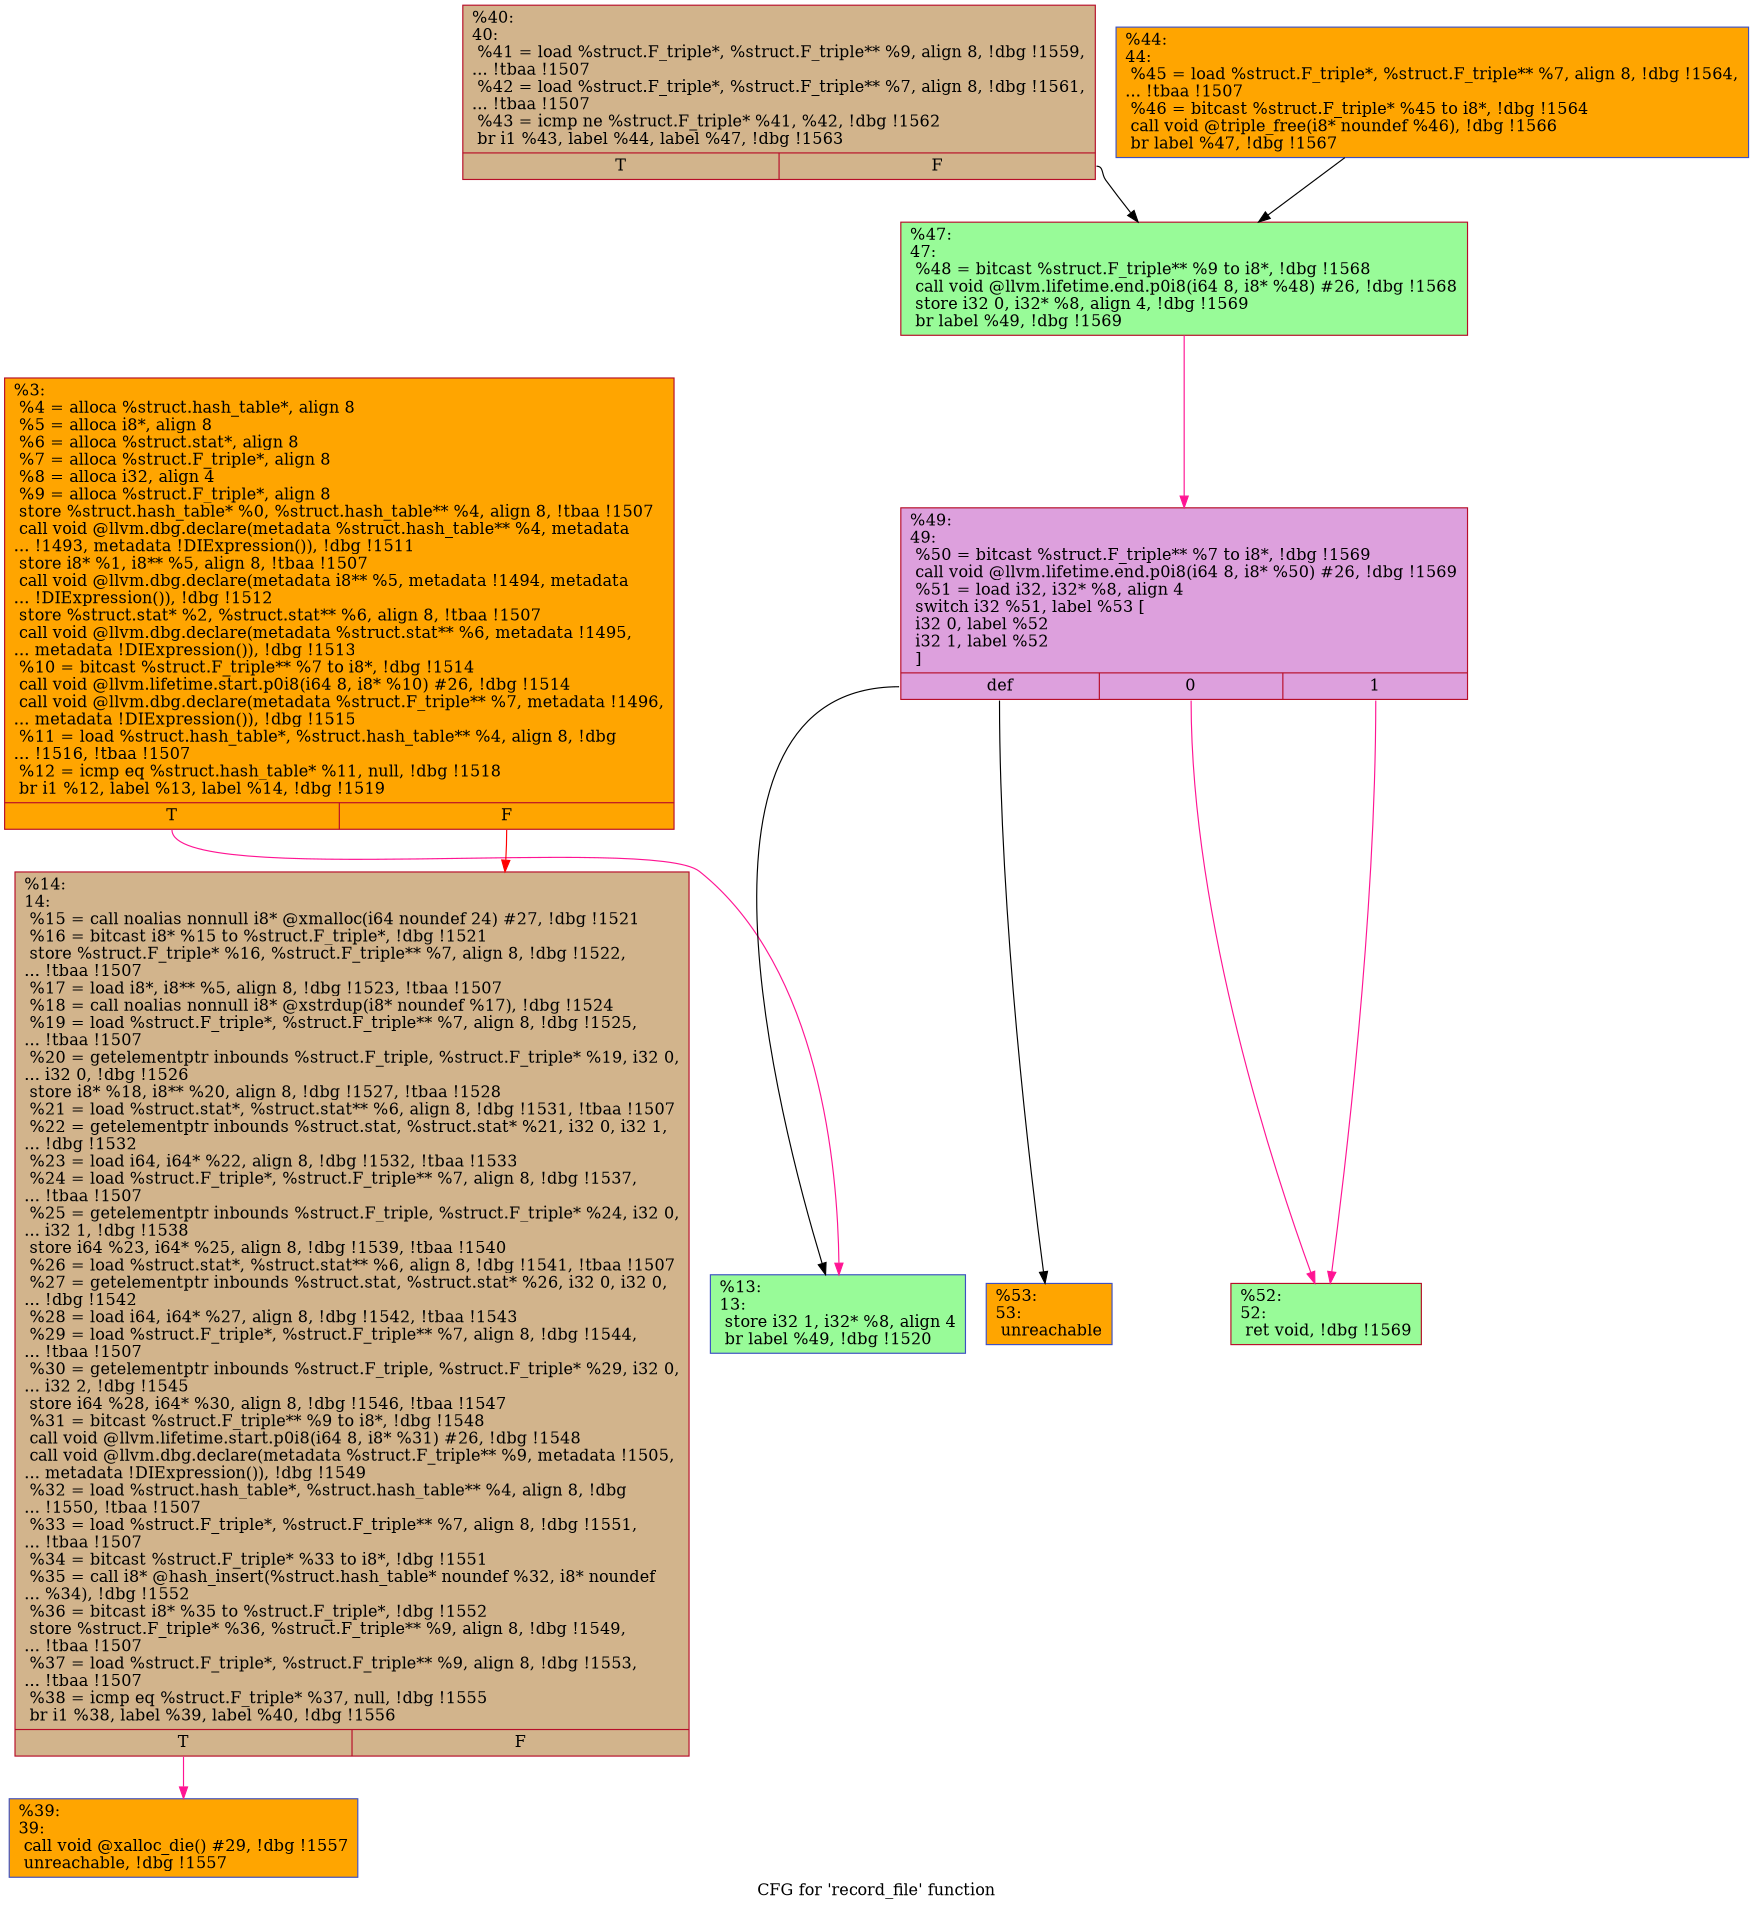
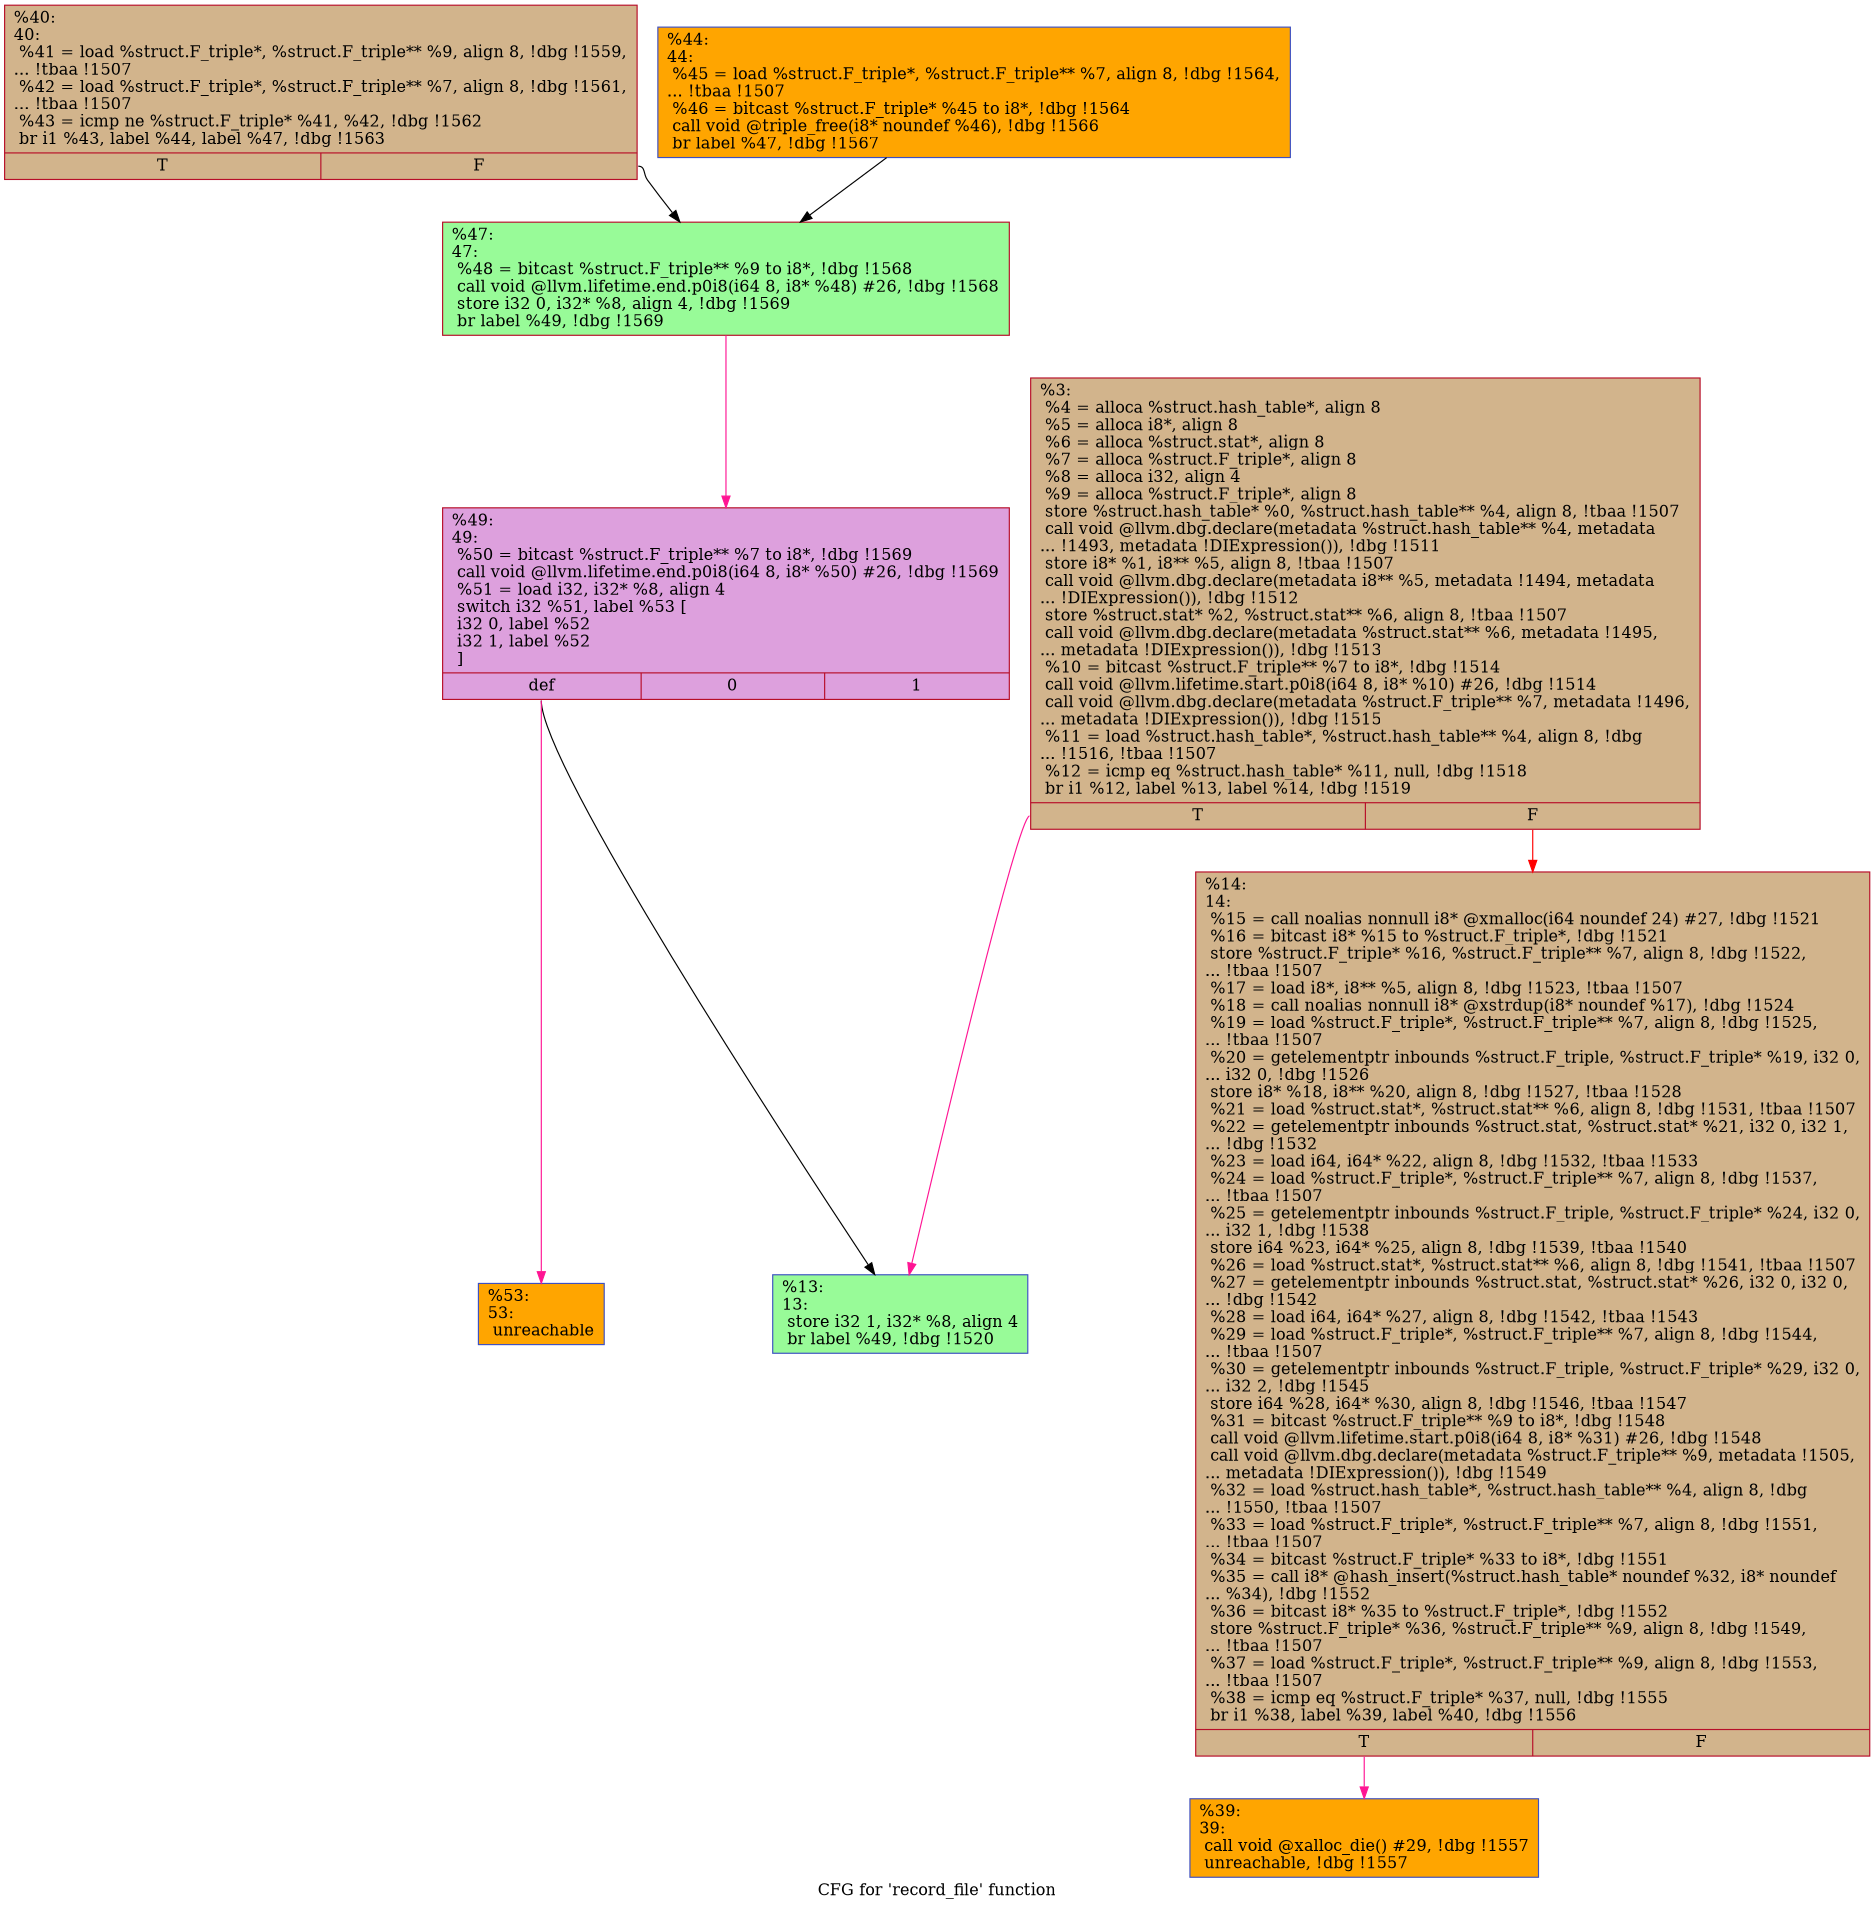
  digraph {
    label="CFG for 'record_file' function"
    node [color="#b70d28ff" fillcolor=tan shape=record style=filled]
    edge [color=deeppink tailport=s0]
-   n1 [fillcolor=orange label="{%3:\l  %4 = alloca %struct.hash_table*, align 8\l  %5 = alloca i8*, align 8\l  %6 = alloca %struct.stat*, align 8\l  %7 = alloca %struct.F_triple*, align 8\l  %8 = alloca i32, align 4\l  %9 = alloca %struct.F_triple*, align 8\l  store %struct.hash_table* %0, %struct.hash_table** %4, align 8, !tbaa !1507\l  call void @llvm.dbg.declare(metadata %struct.hash_table** %4, metadata\l... !1493, metadata !DIExpression()), !dbg !1511\l  store i8* %1, i8** %5, align 8, !tbaa !1507\l  call void @llvm.dbg.declare(metadata i8** %5, metadata !1494, metadata\l... !DIExpression()), !dbg !1512\l  store %struct.stat* %2, %struct.stat** %6, align 8, !tbaa !1507\l  call void @llvm.dbg.declare(metadata %struct.stat** %6, metadata !1495,\l... metadata !DIExpression()), !dbg !1513\l  %10 = bitcast %struct.F_triple** %7 to i8*, !dbg !1514\l  call void @llvm.lifetime.start.p0i8(i64 8, i8* %10) #26, !dbg !1514\l  call void @llvm.dbg.declare(metadata %struct.F_triple** %7, metadata !1496,\l... metadata !DIExpression()), !dbg !1515\l  %11 = load %struct.hash_table*, %struct.hash_table** %4, align 8, !dbg\l... !1516, !tbaa !1507\l  %12 = icmp eq %struct.hash_table* %11, null, !dbg !1518\l  br i1 %12, label %13, label %14, !dbg !1519\l|{<s0>T|<s1>F}}"]
+   n1 [label="{%3:\l  %4 = alloca %struct.hash_table*, align 8\l  %5 = alloca i8*, align 8\l  %6 = alloca %struct.stat*, align 8\l  %7 = alloca %struct.F_triple*, align 8\l  %8 = alloca i32, align 4\l  %9 = alloca %struct.F_triple*, align 8\l  store %struct.hash_table* %0, %struct.hash_table** %4, align 8, !tbaa !1507\l  call void @llvm.dbg.declare(metadata %struct.hash_table** %4, metadata\l... !1493, metadata !DIExpression()), !dbg !1511\l  store i8* %1, i8** %5, align 8, !tbaa !1507\l  call void @llvm.dbg.declare(metadata i8** %5, metadata !1494, metadata\l... !DIExpression()), !dbg !1512\l  store %struct.stat* %2, %struct.stat** %6, align 8, !tbaa !1507\l  call void @llvm.dbg.declare(metadata %struct.stat** %6, metadata !1495,\l... metadata !DIExpression()), !dbg !1513\l  %10 = bitcast %struct.F_triple** %7 to i8*, !dbg !1514\l  call void @llvm.lifetime.start.p0i8(i64 8, i8* %10) #26, !dbg !1514\l  call void @llvm.dbg.declare(metadata %struct.F_triple** %7, metadata !1496,\l... metadata !DIExpression()), !dbg !1515\l  %11 = load %struct.hash_table*, %struct.hash_table** %4, align 8, !dbg\l... !1516, !tbaa !1507\l  %12 = icmp eq %struct.hash_table* %11, null, !dbg !1518\l  br i1 %12, label %13, label %14, !dbg !1519\l|{<s0>T|<s1>F}}"]
    n2 [color="#3d50c3ff" fillcolor=palegreen label="{%13:\l13:                                               \l  store i32 1, i32* %8, align 4\l  br label %49, !dbg !1520\l}"]
    n3 [label="{%14:\l14:                                               \l  %15 = call noalias nonnull i8* @xmalloc(i64 noundef 24) #27, !dbg !1521\l  %16 = bitcast i8* %15 to %struct.F_triple*, !dbg !1521\l  store %struct.F_triple* %16, %struct.F_triple** %7, align 8, !dbg !1522,\l... !tbaa !1507\l  %17 = load i8*, i8** %5, align 8, !dbg !1523, !tbaa !1507\l  %18 = call noalias nonnull i8* @xstrdup(i8* noundef %17), !dbg !1524\l  %19 = load %struct.F_triple*, %struct.F_triple** %7, align 8, !dbg !1525,\l... !tbaa !1507\l  %20 = getelementptr inbounds %struct.F_triple, %struct.F_triple* %19, i32 0,\l... i32 0, !dbg !1526\l  store i8* %18, i8** %20, align 8, !dbg !1527, !tbaa !1528\l  %21 = load %struct.stat*, %struct.stat** %6, align 8, !dbg !1531, !tbaa !1507\l  %22 = getelementptr inbounds %struct.stat, %struct.stat* %21, i32 0, i32 1,\l... !dbg !1532\l  %23 = load i64, i64* %22, align 8, !dbg !1532, !tbaa !1533\l  %24 = load %struct.F_triple*, %struct.F_triple** %7, align 8, !dbg !1537,\l... !tbaa !1507\l  %25 = getelementptr inbounds %struct.F_triple, %struct.F_triple* %24, i32 0,\l... i32 1, !dbg !1538\l  store i64 %23, i64* %25, align 8, !dbg !1539, !tbaa !1540\l  %26 = load %struct.stat*, %struct.stat** %6, align 8, !dbg !1541, !tbaa !1507\l  %27 = getelementptr inbounds %struct.stat, %struct.stat* %26, i32 0, i32 0,\l... !dbg !1542\l  %28 = load i64, i64* %27, align 8, !dbg !1542, !tbaa !1543\l  %29 = load %struct.F_triple*, %struct.F_triple** %7, align 8, !dbg !1544,\l... !tbaa !1507\l  %30 = getelementptr inbounds %struct.F_triple, %struct.F_triple* %29, i32 0,\l... i32 2, !dbg !1545\l  store i64 %28, i64* %30, align 8, !dbg !1546, !tbaa !1547\l  %31 = bitcast %struct.F_triple** %9 to i8*, !dbg !1548\l  call void @llvm.lifetime.start.p0i8(i64 8, i8* %31) #26, !dbg !1548\l  call void @llvm.dbg.declare(metadata %struct.F_triple** %9, metadata !1505,\l... metadata !DIExpression()), !dbg !1549\l  %32 = load %struct.hash_table*, %struct.hash_table** %4, align 8, !dbg\l... !1550, !tbaa !1507\l  %33 = load %struct.F_triple*, %struct.F_triple** %7, align 8, !dbg !1551,\l... !tbaa !1507\l  %34 = bitcast %struct.F_triple* %33 to i8*, !dbg !1551\l  %35 = call i8* @hash_insert(%struct.hash_table* noundef %32, i8* noundef\l... %34), !dbg !1552\l  %36 = bitcast i8* %35 to %struct.F_triple*, !dbg !1552\l  store %struct.F_triple* %36, %struct.F_triple** %9, align 8, !dbg !1549,\l... !tbaa !1507\l  %37 = load %struct.F_triple*, %struct.F_triple** %9, align 8, !dbg !1553,\l... !tbaa !1507\l  %38 = icmp eq %struct.F_triple* %37, null, !dbg !1555\l  br i1 %38, label %39, label %40, !dbg !1556\l|{<s0>T|<s1>F}}"]
    n4 [color="#3d50c3ff" fillcolor=orange label="{%39:\l39:                                               \l  call void @xalloc_die() #29, !dbg !1557\l  unreachable, !dbg !1557\l}"]
    n5 [fillcolor=plum label="{%49:\l49:                                               \l  %50 = bitcast %struct.F_triple** %7 to i8*, !dbg !1569\l  call void @llvm.lifetime.end.p0i8(i64 8, i8* %50) #26, !dbg !1569\l  %51 = load i32, i32* %8, align 4\l  switch i32 %51, label %53 [\l    i32 0, label %52\l    i32 1, label %52\l  ]\l|{<s0>def|<s1>0|<s2>1}}"]
    n6 [color="#3d50c3ff" fillcolor=orange label="{%53:\l53:                                               \l  unreachable\l}"]
-   n7 [fillcolor=palegreen label="{%52:\l52:                                               \l  ret void, !dbg !1569\l}"]
    n8 [label="{%40:\l40:                                               \l  %41 = load %struct.F_triple*, %struct.F_triple** %9, align 8, !dbg !1559,\l... !tbaa !1507\l  %42 = load %struct.F_triple*, %struct.F_triple** %7, align 8, !dbg !1561,\l... !tbaa !1507\l  %43 = icmp ne %struct.F_triple* %41, %42, !dbg !1562\l  br i1 %43, label %44, label %47, !dbg !1563\l|{<s0>T|<s1>F}}"]
    n9 [fillcolor=palegreen label="{%47:\l47:                                               \l  %48 = bitcast %struct.F_triple** %9 to i8*, !dbg !1568\l  call void @llvm.lifetime.end.p0i8(i64 8, i8* %48) #26, !dbg !1568\l  store i32 0, i32* %8, align 4, !dbg !1569\l  br label %49, !dbg !1569\l}"]
    n10 [color="#3d50c3ff" fillcolor=orange label="{%44:\l44:                                               \l  %45 = load %struct.F_triple*, %struct.F_triple** %7, align 8, !dbg !1564,\l... !tbaa !1507\l  %46 = bitcast %struct.F_triple* %45 to i8*, !dbg !1564\l  call void @triple_free(i8* noundef %46), !dbg !1566\l  br label %47, !dbg !1567\l}"]
    n1 -> n2
    n1 -> n3 [color=red tailport=s1]
    n3 -> n4
    n5 -> n2 [color=black]
-   n5 -> n6 [color=black]
-   n5 -> n7 [tailport=s1]
-   n5 -> n7 [tailport=s2]
+   n5 -> n6
    n8 -> n9 [color=black tailport=s1]
    n9 -> n5
    n10 -> n9 [color=black]
  }
